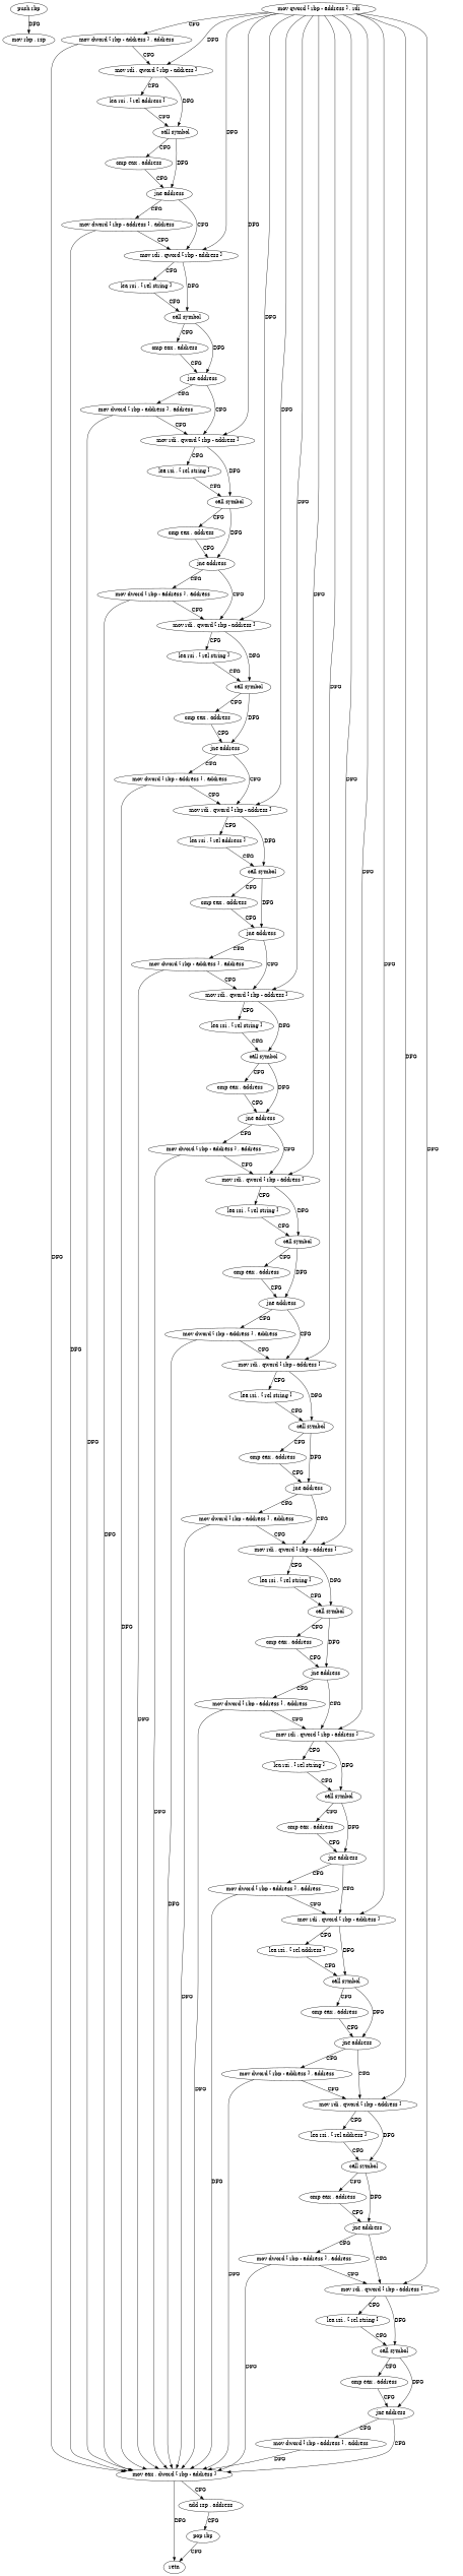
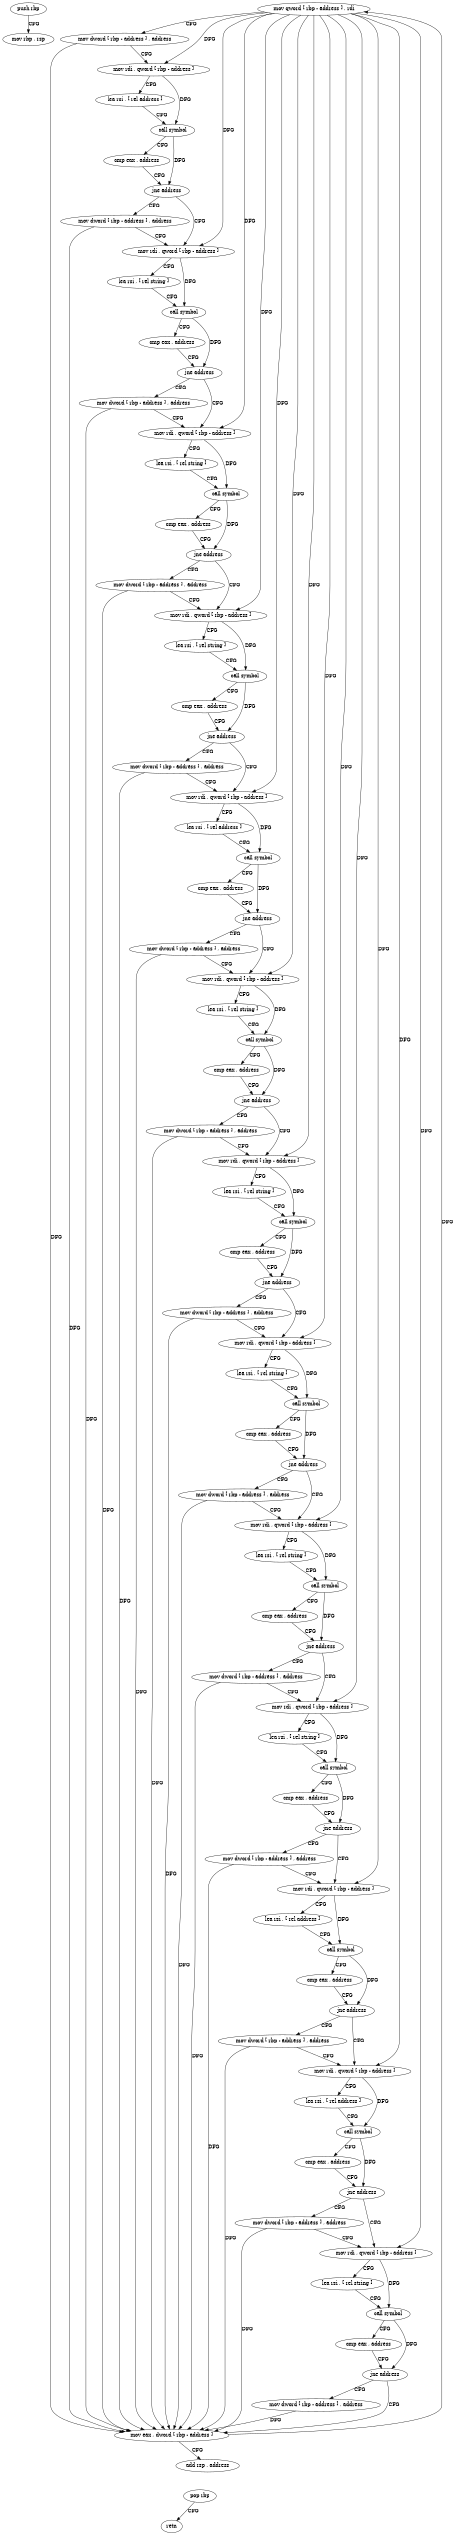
  digraph {
    n1 [label="push rbp"]
    n2 [label="mov rbp , rsp"]
    n3 [label="mov qword [ rbp - address ] , rdi"]
    n4 [label="mov dword [ rbp - address ] , address"]
    n5 [label="mov rdi , qword [ rbp - address ]"]
    n6 [label="mov rdi , qword [ rbp - address ]"]
    n7 [label="mov rdi , qword [ rbp - address ]"]
    n8 [label="mov rdi , qword [ rbp - address ]"]
    n9 [label="mov rdi , qword [ rbp - address ]"]
    n10 [label="mov rdi , qword [ rbp - address ]"]
    n11 [label="mov rdi , qword [ rbp - address ]"]
    n12 [label="mov rdi , qword [ rbp - address ]"]
    n13 [label="mov rdi , qword [ rbp - address ]"]
    n14 [label="mov rdi , qword [ rbp - address ]"]
    n15 [label="mov rdi , qword [ rbp - address ]"]
    n16 [label="mov rdi , qword [ rbp - address ]"]
    n17 [label="mov rdi , qword [ rbp - address ]"]
    n18 [label="mov eax , dword [ rbp - address ]"]
    n19 [label="lea rsi , [ rel address ]"]
    n20 [label="call symbol"]
    n21 [label="lea rsi , [ rel string ]"]
    n22 [label="call symbol"]
    n23 [label="lea rsi , [ rel string ]"]
    n24 [label="call symbol"]
    n25 [label="lea rsi , [ rel string ]"]
    n26 [label="call symbol"]
    n27 [label="lea rsi , [ rel address ]"]
    n28 [label="call symbol"]
    n29 [label="lea rsi , [ rel string ]"]
    n30 [label="call symbol"]
    n31 [label="lea rsi , [ rel string ]"]
    n32 [label="call symbol"]
    n33 [label="lea rsi , [ rel string ]"]
    n34 [label="call symbol"]
    n35 [label="lea rsi , [ rel string ]"]
    n36 [label="call symbol"]
    n37 [label="lea rsi , [ rel string ]"]
    n38 [label="call symbol"]
    n39 [label="lea rsi , [ rel address ]"]
    n40 [label="call symbol"]
    n41 [label="lea rsi , [ rel address ]"]
    n42 [label="call symbol"]
    n43 [label="lea rsi , [ rel string ]"]
    n44 [label="call symbol"]
    n45 [label="add rsp , address"]
    n46 [label=retn]
    n47 [label="cmp eax , address"]
    n48 [label="jne address"]
    n49 [label="mov dword [ rbp - address ] , address"]
    n50 [label="cmp eax , address"]
    n51 [label="jne address"]
    n52 [label="mov dword [ rbp - address ] , address"]
    n53 [label="cmp eax , address"]
    n54 [label="jne address"]
    n55 [label="mov dword [ rbp - address ] , address"]
    n56 [label="cmp eax , address"]
    n57 [label="jne address"]
    n58 [label="mov dword [ rbp - address ] , address"]
    n59 [label="cmp eax , address"]
    n60 [label="jne address"]
    n61 [label="mov dword [ rbp - address ] , address"]
    n62 [label="cmp eax , address"]
    n63 [label="jne address"]
    n64 [label="mov dword [ rbp - address ] , address"]
    n65 [label="cmp eax , address"]
    n66 [label="jne address"]
    n67 [label="mov dword [ rbp - address ] , address"]
    n68 [label="cmp eax , address"]
    n69 [label="jne address"]
    n70 [label="mov dword [ rbp - address ] , address"]
    n71 [label="cmp eax , address"]
    n72 [label="jne address"]
    n73 [label="mov dword [ rbp - address ] , address"]
    n74 [label="cmp eax , address"]
    n75 [label="jne address"]
    n76 [label="mov dword [ rbp - address ] , address"]
    n77 [label="cmp eax , address"]
    n78 [label="jne address"]
    n79 [label="mov dword [ rbp - address ] , address"]
    n80 [label="cmp eax , address"]
    n81 [label="jne address"]
    n82 [label="mov dword [ rbp - address ] , address"]
    n83 [label="cmp eax , address"]
    n84 [label="jne address"]
    n85 [label="mov dword [ rbp - address ] , address"]
    n86 [label="pop rbp"]
-   n1 -> n2 [label=DFG]
+   n1 -> n2 [label=CFG]
    n3 -> n4 [label=CFG]
    n3 -> n5 [label=DFG]
    n3 -> n6 [label=DFG]
    n3 -> n7 [label=DFG]
    n3 -> n8 [label=DFG]
    n3 -> n9 [label=DFG]
    n3 -> n10 [label=DFG]
    n3 -> n11 [label=DFG]
    n3 -> n12 [label=DFG]
    n3 -> n13 [label=DFG]
    n3 -> n14 [label=DFG]
    n3 -> n15 [label=DFG]
    n3 -> n16 [label=DFG]
    n3 -> n17 [label=DFG]
    n4 -> n5 [label=CFG]
    n4 -> n18 [label=DFG]
    n5 -> n19 [label=CFG]
    n5 -> n20 [label=DFG]
    n6 -> n21 [label=CFG]
    n6 -> n22 [label=DFG]
    n7 -> n23 [label=CFG]
    n7 -> n24 [label=DFG]
    n8 -> n25 [label=CFG]
    n8 -> n26 [label=DFG]
    n9 -> n27 [label=CFG]
    n9 -> n28 [label=DFG]
    n10 -> n29 [label=CFG]
    n10 -> n30 [label=DFG]
    n11 -> n31 [label=CFG]
    n11 -> n32 [label=DFG]
    n12 -> n33 [label=CFG]
    n12 -> n34 [label=DFG]
    n13 -> n35 [label=CFG]
    n13 -> n36 [label=DFG]
    n14 -> n37 [label=CFG]
    n14 -> n38 [label=DFG]
    n15 -> n39 [label=CFG]
    n15 -> n40 [label=DFG]
    n16 -> n41 [label=CFG]
    n16 -> n42 [label=DFG]
    n17 -> n43 [label=CFG]
    n17 -> n44 [label=DFG]
    n18 -> n45 [label=CFG]
-   n18 -> n46 [label=DFG]
+   n18 -> n3 [label=DFG]
    n19 -> n20 [label=CFG]
    n20 -> n47 [label=CFG]
    n20 -> n48 [label=DFG]
    n21 -> n22 [label=CFG]
    n22 -> n50 [label=CFG]
    n22 -> n51 [label=DFG]
    n23 -> n24 [label=CFG]
    n24 -> n53 [label=CFG]
    n24 -> n54 [label=DFG]
    n25 -> n26 [label=CFG]
    n26 -> n56 [label=CFG]
    n26 -> n57 [label=DFG]
    n27 -> n28 [label=CFG]
    n28 -> n59 [label=CFG]
    n28 -> n60 [label=DFG]
    n29 -> n30 [label=CFG]
    n30 -> n62 [label=CFG]
    n30 -> n63 [label=DFG]
    n31 -> n32 [label=CFG]
    n32 -> n65 [label=CFG]
    n32 -> n66 [label=DFG]
    n33 -> n34 [label=CFG]
    n34 -> n68 [label=CFG]
    n34 -> n69 [label=DFG]
    n35 -> n36 [label=CFG]
    n36 -> n71 [label=CFG]
    n36 -> n72 [label=DFG]
    n37 -> n38 [label=CFG]
    n38 -> n74 [label=CFG]
    n38 -> n75 [label=DFG]
    n39 -> n40 [label=CFG]
    n40 -> n77 [label=CFG]
    n40 -> n78 [label=DFG]
    n41 -> n42 [label=CFG]
    n42 -> n80 [label=CFG]
    n42 -> n81 [label=DFG]
    n43 -> n44 [label=CFG]
    n44 -> n83 [label=CFG]
    n44 -> n84 [label=DFG]
-   n45 -> n86 [label=CFG]
    n47 -> n48 [label=CFG]
    n48 -> n6 [label=CFG]
    n48 -> n49 [label=CFG]
    n49 -> n6 [label=CFG]
    n49 -> n18 [label=DFG]
    n50 -> n51 [label=CFG]
    n51 -> n7 [label=CFG]
    n51 -> n52 [label=CFG]
    n52 -> n7 [label=CFG]
    n52 -> n18 [label=DFG]
    n53 -> n54 [label=CFG]
    n54 -> n8 [label=CFG]
    n54 -> n55 [label=CFG]
    n55 -> n8 [label=CFG]
    n55 -> n18 [label=DFG]
    n56 -> n57 [label=CFG]
    n57 -> n9 [label=CFG]
    n57 -> n58 [label=CFG]
    n58 -> n9 [label=CFG]
    n58 -> n18 [label=DFG]
    n59 -> n60 [label=CFG]
    n60 -> n10 [label=CFG]
    n60 -> n61 [label=CFG]
    n61 -> n10 [label=CFG]
    n61 -> n18 [label=DFG]
    n62 -> n63 [label=CFG]
    n63 -> n11 [label=CFG]
    n63 -> n64 [label=CFG]
    n64 -> n11 [label=CFG]
    n64 -> n18 [label=DFG]
    n65 -> n66 [label=CFG]
    n66 -> n12 [label=CFG]
    n66 -> n67 [label=CFG]
    n67 -> n12 [label=CFG]
    n67 -> n18 [label=DFG]
    n68 -> n69 [label=CFG]
    n69 -> n13 [label=CFG]
    n69 -> n70 [label=CFG]
    n70 -> n13 [label=CFG]
    n70 -> n18 [label=DFG]
    n71 -> n72 [label=CFG]
    n72 -> n14 [label=CFG]
    n72 -> n73 [label=CFG]
    n73 -> n14 [label=CFG]
    n73 -> n18 [label=DFG]
    n74 -> n75 [label=CFG]
    n75 -> n15 [label=CFG]
    n75 -> n76 [label=CFG]
    n76 -> n15 [label=CFG]
    n76 -> n18 [label=DFG]
    n77 -> n78 [label=CFG]
    n78 -> n16 [label=CFG]
    n78 -> n79 [label=CFG]
    n79 -> n16 [label=CFG]
    n79 -> n18 [label=DFG]
    n80 -> n81 [label=CFG]
    n81 -> n17 [label=CFG]
    n81 -> n82 [label=CFG]
    n82 -> n17 [label=CFG]
    n82 -> n18 [label=DFG]
    n83 -> n84 [label=CFG]
    n84 -> n18 [label=CFG]
    n84 -> n85 [label=CFG]
    n85 -> n18 [label=DFG]
    n86 -> n46 [label=CFG]
  }
